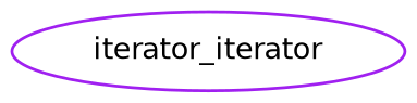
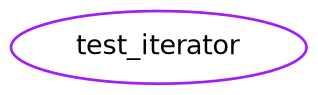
  digraph {
    rankdir=TB
-   n1 [color=purple fillcolor=white fontname=Helvetica fontsize=10 height=0.2 label=iterator_iterator shape=ellipse style=filled width=0.4]
+   n1 [color=purple fillcolor=white fontname=Helvetica fontsize=10 height=0.2 label=test_iterator shape=ellipse style=filled width=0.4]
  }
